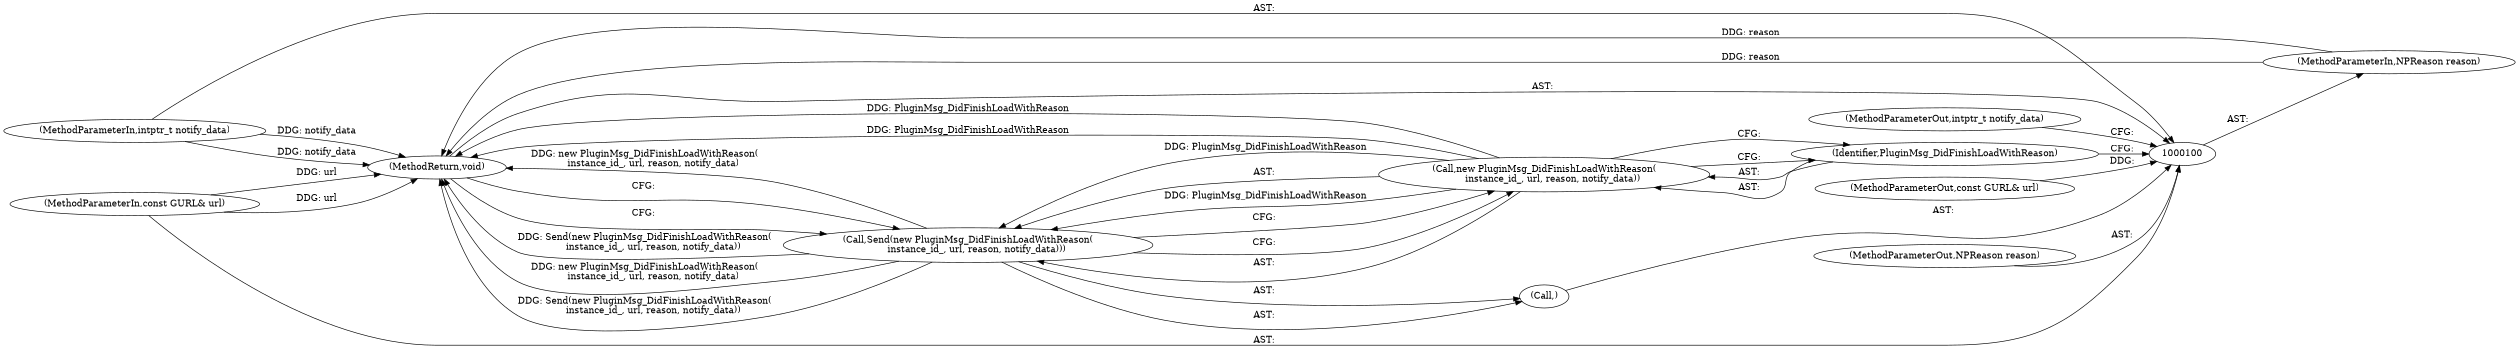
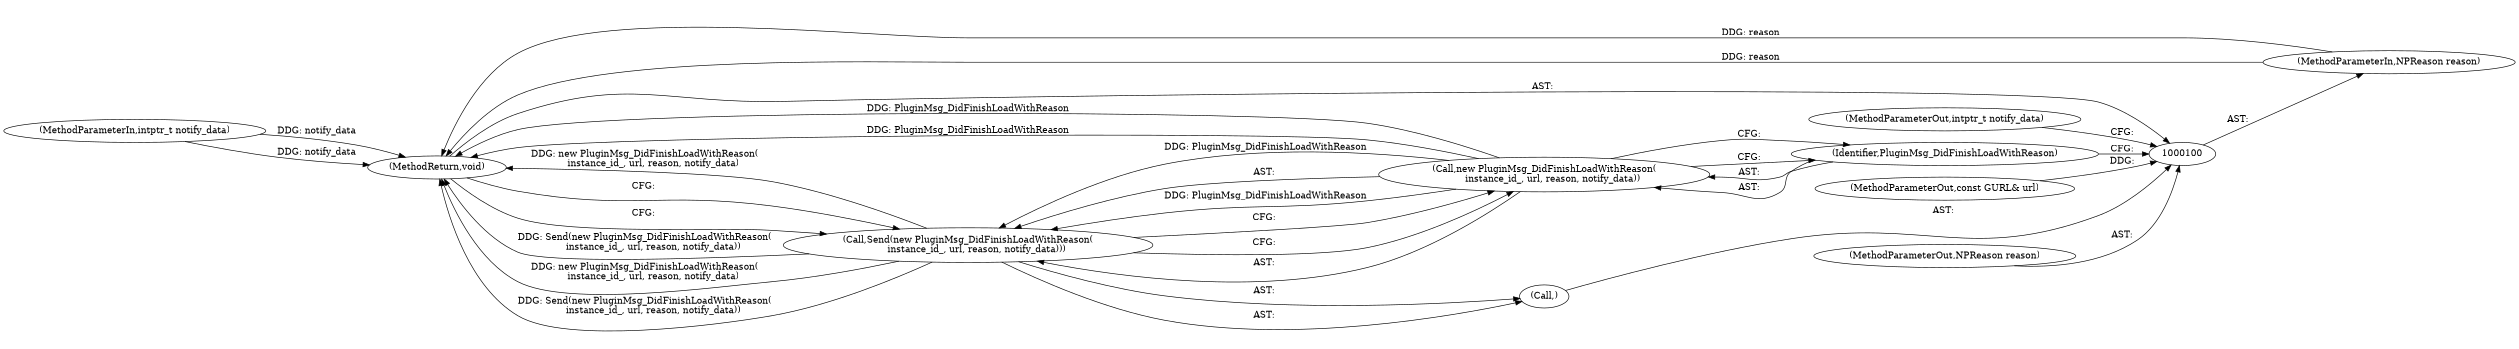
  digraph {
    rankdir=LR
    n1 [label="(MethodReturn,void)"]
    n2 [label="(Call,Send(new PluginMsg_DidFinishLoadWithReason(\n      instance_id_, url, reason, notify_data)))"]
    1000100
    n4 [label="(Call,)"]
    n5 [label="(Call,new PluginMsg_DidFinishLoadWithReason(\n      instance_id_, url, reason, notify_data))"]
    n6 [label="(MethodParameterIn,NPReason reason)"]
    n7 [label="(MethodParameterOut,NPReason reason)"]
    n8 [label="(MethodParameterIn,intptr_t notify_data)"]
    n9 [label="(MethodParameterOut,intptr_t notify_data)"]
-   n10 [label="(MethodParameterIn,const GURL& url)"]
    n11 [label="(MethodParameterOut,const GURL& url)"]
    n12 [label="(Identifier,PluginMsg_DidFinishLoadWithReason)"]
    n1 -> n2 [label="CFG: "]
    n1 -> n2 [label="CFG: "]
    n1 -> 1000100 [label="AST: "]
    n2 -> n1 [label="DDG: Send(new PluginMsg_DidFinishLoadWithReason(\n      instance_id_, url, reason, notify_data))"]
    n2 -> n1 [label="DDG: new PluginMsg_DidFinishLoadWithReason(\n      instance_id_, url, reason, notify_data)"]
    n2 -> n1 [label="DDG: Send(new PluginMsg_DidFinishLoadWithReason(\n      instance_id_, url, reason, notify_data))"]
    n2 -> n1 [label="DDG: new PluginMsg_DidFinishLoadWithReason(\n      instance_id_, url, reason, notify_data)"]
    n2 -> n4 [label="AST: "]
    n2 -> n4 [label="AST: "]
    n2 -> n5 [label="CFG: "]
    n2 -> n5 [label="CFG: "]
    1000100 -> n6 [label="AST: "]
    n4 -> 1000100 [label="AST: "]
    n5 -> n1 [label="DDG: PluginMsg_DidFinishLoadWithReason"]
    n5 -> n1 [label="DDG: PluginMsg_DidFinishLoadWithReason"]
    n5 -> n2 [label="AST: "]
    n5 -> n2 [label="DDG: PluginMsg_DidFinishLoadWithReason"]
    n5 -> n2 [label="AST: "]
    n5 -> n2 [label="DDG: PluginMsg_DidFinishLoadWithReason"]
    n5 -> n12 [label="CFG: "]
    n5 -> n12 [label="CFG: "]
    n6 -> n1 [label="DDG: reason"]
    n6 -> n1 [label="DDG: reason"]
    n7 -> 1000100 [label="AST: "]
    n8 -> n1 [label="DDG: notify_data"]
    n8 -> n1 [label="DDG: notify_data"]
-   n8 -> 1000100 [label="AST: "]
    n9 -> 1000100 [label="CFG: "]
-   n10 -> n1 [label="DDG: url"]
-   n10 -> n1 [label="DDG: url"]
-   n10 -> 1000100 [label="AST: "]
    n11 -> 1000100 [label="DDG: "]
    n12 -> 1000100 [label="CFG: "]
    n12 -> n5 [label="AST: "]
    n12 -> n5 [label="AST: "]
  }
